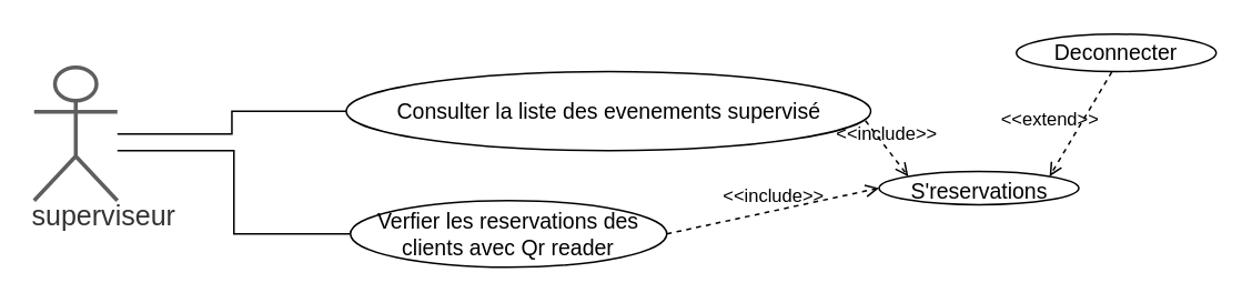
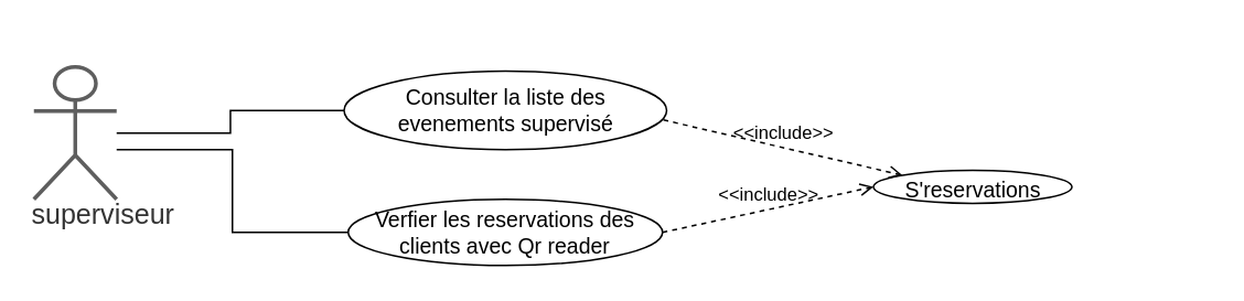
  <mxCell id="0" />
  <mxCell id="1" parent="0" />
  <mxCell id="2" value="superviseur" style="html=1;overflow=block;blockSpacing=1;shape=umlActor;labelPosition=center;verticalLabelPosition=bottom;verticalAlign=top;whiteSpace=nowrap;fontSize=16.7;fontColor=#333333;align=center;spacing=0;strokeColor=#5e5e5e;strokeOpacity=100;rounded=1;absoluteArcSize=1;arcSize=9;strokeWidth=2.3;lucidId=wAitfE4UTxwo;" parent="1" vertex="1"><mxGeometry x="20" y="40" width="50" height="80" as="geometry" /></mxCell>
  <mxCell id="3" style="edgeStyle=orthogonalEdgeStyle;rounded=0;orthogonalLoop=1;jettySize=auto;html=1;exitX=0;exitY=0.5;exitDx=0;exitDy=0;endArrow=none;endFill=0;" parent="1" source="4" target="2" edge="1"><mxGeometry relative="1" as="geometry" /></mxCell>
- <mxCell id="4" value="Consulter la liste des evenements supervisé" style="html=1;overflow=block;blockSpacing=1;whiteSpace=wrap;ellipse;fontSize=13;spacing=3.8;strokeColor=default;strokeOpacity=100;rounded=1;absoluteArcSize=1;arcSize=9;strokeWidth=1;lucidId=eDitzyq0~7Tt;" parent="1" vertex="1"><mxGeometry x="207.5" y="42.5" width="315" height="47.5" as="geometry" /></mxCell>
+ <mxCell id="4" value="Consulter la liste des evenements supervisé" style="html=1;overflow=block;blockSpacing=1;whiteSpace=wrap;ellipse;fontSize=13;spacing=3.8;strokeColor=default;strokeOpacity=100;rounded=1;absoluteArcSize=1;arcSize=9;strokeWidth=1;lucidId=eDitzyq0~7Tt;" parent="1" vertex="1"><mxGeometry x="207.5" y="42.5" width="195" height="47.5" as="geometry" /></mxCell>
  <mxCell id="5" style="edgeStyle=orthogonalEdgeStyle;rounded=0;orthogonalLoop=1;jettySize=auto;html=1;endArrow=none;endFill=0;" parent="1" source="6" edge="1"><mxGeometry relative="1" as="geometry"><mxPoint x="70" y="90" as="targetPoint" /><Array as="points"><mxPoint x="140" y="140" /><mxPoint x="140" y="90" /></Array></mxGeometry></mxCell>
  <mxCell id="6" value="Verfier les reservations des clients avec Qr reader" style="html=1;overflow=block;blockSpacing=1;whiteSpace=wrap;ellipse;fontSize=13;spacing=3.8;strokeColor=default;strokeOpacity=100;rounded=1;absoluteArcSize=1;arcSize=9;strokeWidth=1;lucidId=tDitnoB0Gj56;" parent="1" vertex="1"><mxGeometry x="210" y="120" width="190" height="40" as="geometry" /></mxCell>
  <mxCell id="7" value="S'reservations" style="html=1;overflow=block;blockSpacing=1;whiteSpace=wrap;ellipse;fontSize=13;spacing=3.8;strokeColor=default;strokeOpacity=100;rounded=1;absoluteArcSize=1;arcSize=9;strokeWidth=1;lucidId=XvitAHHM73nt;" parent="1" vertex="1"><mxGeometry x="527.5" y="102.5" width="120" height="20" as="geometry" /></mxCell>
- <mxCell id="8" value="Deconnecter" style="html=1;overflow=block;blockSpacing=1;whiteSpace=wrap;ellipse;fontSize=13;spacing=3.8;strokeColor=default;strokeOpacity=100;rounded=1;absoluteArcSize=1;arcSize=9;strokeWidth=1;lucidId=XvitmW9DInrr;" parent="1" vertex="1"><mxGeometry x="610" y="20" width="120" height="22.5" as="geometry" /></mxCell>
  <mxCell id="9" value="&amp;lt;&amp;lt;include&amp;gt;&amp;gt;" style="html=1;verticalAlign=bottom;labelBackgroundColor=none;endArrow=open;endFill=0;dashed=1;rounded=0;entryX=0;entryY=0;entryDx=0;entryDy=0;exitX=0.99;exitY=0.622;exitDx=0;exitDy=0;exitPerimeter=0;strokeColor=default;strokeWidth=1;" parent="1" source="4" target="7" edge="1"><mxGeometry width="160" relative="1" as="geometry"><mxPoint x="407.5" y="112.5" as="sourcePoint" /><mxPoint x="572.5" y="102.5" as="targetPoint" /></mxGeometry></mxCell>
  <mxCell id="10" value="&amp;lt;&amp;lt;include&amp;gt;&amp;gt;" style="html=1;verticalAlign=bottom;labelBackgroundColor=none;endArrow=open;endFill=0;dashed=1;rounded=0;entryX=0;entryY=0.5;entryDx=0;entryDy=0;exitX=1;exitY=0.5;exitDx=0;exitDy=0;strokeColor=default;strokeWidth=1;" parent="1" source="6" target="7" edge="1"><mxGeometry width="160" relative="1" as="geometry"><mxPoint x="462.5" y="242.5" as="sourcePoint" /><mxPoint x="622.5" y="231.67" as="targetPoint" /></mxGeometry></mxCell>
- <mxCell id="11" value="&amp;lt;&amp;lt;extend&amp;gt;&amp;gt;" style="html=1;verticalAlign=bottom;labelBackgroundColor=none;endArrow=open;endFill=0;dashed=1;rounded=0;entryX=1;entryY=0;entryDx=0;entryDy=0;strokeColor=default;strokeWidth=1;exitX=0.478;exitY=1.007;exitDx=0;exitDy=0;exitPerimeter=0;" parent="1" source="8" target="7" edge="1"><mxGeometry x="0.401" y="-13" width="160" relative="1" as="geometry"><mxPoint x="668" y="60" as="sourcePoint" /><mxPoint x="1092.5" y="212.5" as="targetPoint" /><mxPoint as="offset" /></mxGeometry></mxCell>
